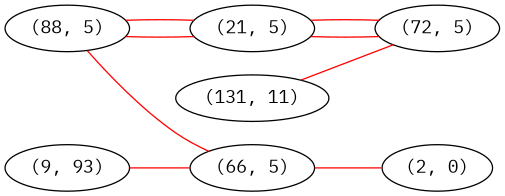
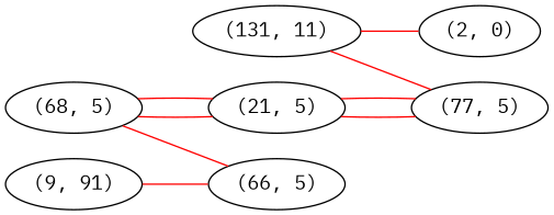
  graph {
    fontname="IBM Plex Mono"
    rankdir=LR
    node [fontname="IBM Plex Mono"]
    edge [color=red fontname="IBM Plex Mono" weight=1]
    n1 [label="(2, 0)"]
    n2 [label="(21, 5)"]
-   "(68, 5)" [label="(88, 5)"]
+   "(68, 5)"
    "(66, 5)"
-   "(72, 5)"
+   "(72, 5)" [label="(77, 5)"]
    "(131, 11)"
-   "(9, 93)"
+   "(9, 93)" [label="(9, 91)"]
    n2 -- "(72, 5)"
    n2 -- "(72, 5)"
    "(68, 5)" -- n2
    "(68, 5)" -- n2
    "(68, 5)" -- "(66, 5)"
-   "(66, 5)" -- n1
+   "(131, 11)" -- n1
    "(131, 11)" -- "(72, 5)"
    "(9, 93)" -- "(66, 5)"
  }
